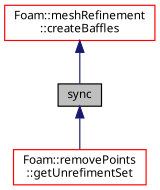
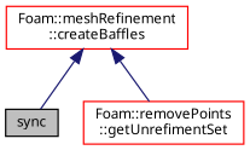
  digraph {
    fontname="Noto Sans"
    rankdir=TB
    node [color=red fontname="Noto Sans" fontsize=10 shape=record]
    edge [color=midnightblue dir=back fontname="Noto Sans" fontsize=10 labelfontname=Helvetica labelfontsize=10 style=solid]
    n1 [color=black fillcolor=grey75 fontcolor=black height=0.2 label=sync style=filled width=0.4]
    n2 [height=0.2 label="Foam::removePoints\l::getUnrefimentSet" width=0.4]
    n3 [height=0.2 label="Foam::meshRefinement\l::createBaffles" width=0.4]
-   n1 -> n2
+   n3 -> n2
    n3 -> n1
  }
